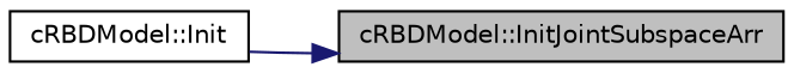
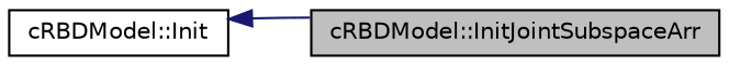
  digraph {
    rankdir=RL
    node [color=black fontname=Helvetica fontsize=10 shape=record style=filled]
    n1 [fillcolor=grey75 fontcolor=black height=0.2 label="cRBDModel::InitJointSubspaceArr" width=0.4]
    n2 [fillcolor=white height=0.2 label="cRBDModel::Init" width=0.4]
-   n1 -> n2 [color=midnightblue dir=back fontname=Helvetica fontsize=10 labelfontname=Helvetica labelfontsize=10 style=solid]
+   n2 -> n1 [color=midnightblue dir=back fontname=Helvetica fontsize=10 labelfontname=Helvetica labelfontsize=10 style=solid]
  }
